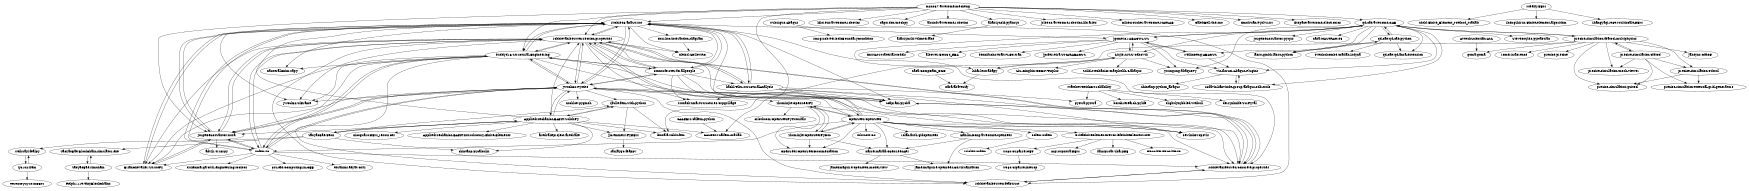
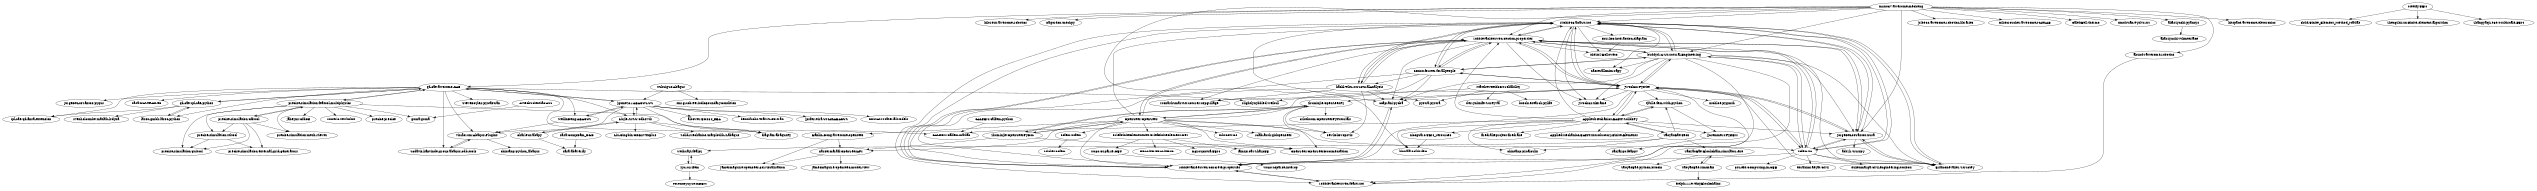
  digraph {
    "m2n037/awesome-mecheng" [l="21.04,34.197"]
    "qd-cae/awesome-CAE" [l="21.108,34.293"]
    "kiloreux/awesome-robotics" [l="29.161,41.766"]
    "nagordon/mechpy" [l="21.055,34.219"]
    "ritchie46/anaStruct" [l="21.02,34.149"]
    "robbievanleeuwen/section-properties" [l="21.024,34.138"]
    "ahundt/awesome-robotics" [l="29.169,41.743"]
    "buddyd16/Structural-Engineering" [l="21.031,34.155"]
    "akaszynski/pyansys" [l="20.989,34.221"]
    "jslee02/awesome-robotics-libraries" [l="29.134,41.746"]
    "mikecroucher/awesome-MATLAB" [l="7.73,10.326"]
    "CalebBell/thermo" [l="17.09,37.068"]
    "KmolYuan/Pyslvs-UI" [l="21.024,34.226"]
    "JorgeDeLosSantos/nusa" [l="21.049,34.147"]
    "kinnala/scikit-fem" [l="21.744,34.579"]
    "kitspace/awesome-electronics" [l="27.528,-19.336"]
    "qd-cae/qd-cae-python" [l="21.13,34.274"]
    "jgomezc1/ABAQUS-US" [l="21.122,34.333"]
    "lcharleux/abapy" [l="21.159,34.306"]
    "ucdavis-kanvinde-group/abaqus-odb-tools" [l="21.089,34.311"]
    "vis-florum/Abaqus-Plugins" [l="21.093,34.325"]
    "SteveDoyle2/pyNastran" [l="21.891,34.505"]
    "Liujie-SYSU/odb2vtk" [l="21.146,34.322"]
    "precise-simulation/featool-multiphysics" [l="21.068,34.279"]
    "lasso-gmbh/lasso-python" [l="21.112,34.271"]
    "JorgeDeLosSantos/pyqus" [l="21.132,34.299"]
    "WeilinDeng/ABAQUS" [l="21.11,34.32"]
    "nasa/NASTRAN-95" [l="21.871,34.467"]
-   "youngung/abaqusPy" [l="21.127,34.314"]
+   "youngung/abaqusPy" [l="21.127,34.314" label="diagram/abaqusPy"]
    "qd-cae/qd-ansa-extension" [l="21.138,34.286"]
    "JWock82/PyNite" [l="21.043,34.132"]
    "BrianChevalier/StructPy" [l="21.04,34.143"]
    "ccaprani/pycba" [l="21.007,34.137"]
    "robbievanleeuwen/concrete-properties" [l="21.009,34.126"]
    "xcfem/xc" [l="21.021,34.126"]
    "robbievanleeuwen/feastruct" [l="21.031,34.122"]
    "hackl/TikZ-StructuralAnalysis" [l="20.988,34.136"]
    "Kleissl/HollowRC" [l="21.005,34.164"]
    "nasseralkmim/sapy" [l="21.02,34.17"]
    "JWock82/xlFrame" [l="21.047,34.159"]
    "onurkoc/interaction-diagram" [l="20.99,34.169"]
    "connorferster/forallpeople" [l="21.005,34.15"]
    "OpenSees/OpenSees" [l="21.011,34.092"]
    "MonashSmartStructures/ospgrillage" [l="20.986,34.15"]
    "akaszynski/vtkInterface" [l="20.962,34.233"]
    "adtzlr/trusspy" [l="21.056,34.118"]
    "svenholcombe/matlab-lsdyna" [l="21.152,34.263"]
    "jpsferreira/UMAT-ABAQUS" [l="21.111,34.36"]
    "KnutAM/MaterialModels" [l="21.143,34.349"]
    "albower/EN234_FEA" [l="21.127,34.353"]
    "bennifuchs/TsaiWu-Fortran" [l="21.103,34.349"]
    "nasa/abaverify" [l="21.195,34.309"]
    "chintanp/python_abaqus" [l="21.075,34.344"]
    "Liu-Qingbin/ODB2VTKplus" [l="21.167,34.342"]
    "Solid-Mechanics/matplotlib-4-abaqus" [l="21.175,34.326"]
    "CALFEM/calfem-matlab" [l="21.088,34.213"]
    "precise-simulation/cfdtool" [l="21.048,34.276"]
    "precise-simulation/mesh-viewer" [l="21.045,34.29"]
    "precise-simulation/guitool" [l="21.043,34.267"]
    "precise-simulation/stltool" [l="21.055,34.263"]
    "jaheyns/CfdOF" [l="21.872,34.316"]
-   "romeric/florence" [l="21.057,34.304"]
+   "romeric/florence" [l="21.057,34.304" label="romeric/sewkokot"]
    "precice/precice" [l="21.827,34.468"]
    "goma/goma" [l="21.024,34.309"]
    "zhuminjie/OpenSeesPy" [l="21.031,34.089"]
    "AppliedMechanics-EAFIT/SolidsPy" [l="21.083,34.143"]
    "tjfulle/fem-with-python" [l="21.101,34.13"]
    "nschloe/pygmsh" [l="21.767,34.597"]
    "psu-efd/Computing-in-CEE" [l="20.973,34.123"]
    "ebrahimraeyat/Civil" [l="20.992,34.117"]
    "dukenmarga/civil-engineering-toolbox" [l="20.982,34.107"]
    "sewkokot/opsvis" [l="21.001,34.106"]
    "pystra/pystra" [l="20.925,34.138"]
    "Hanlin-Dong/awesome-opensees" [l="20.996,34.057"]
    "nassermarafi/OpenSeesAPI" [l="20.982,34.066"]
    "zhuminjie/OpenSeesPyDoc" [l="21.008,34.074"]
    "rclab-auth/gidopensees" [l="21.028,34.055"]
    "OpenSees/OpenSeesDocumentation" [l="21.024,34.073"]
    "oofem/oofem" [l="20.956,34.077"]
    "BriefFiniteElementNet/BriefFiniteElement.Net" [l="21.002,34.026"]
    "mhscott/G2" [l="21.037,34.075"]
    "jamesmaguire/opensees-3d-visualisation" [l="20.98,34.048"]
    "jamesmaguire/opensees-model-view" [l="20.961,34.05"]
    "YaoyaoBae/simchain" [l="21.203,34.149"]
    "YaoyaoBae/Blockchain-simulator-exe" [l="21.18,34.139"]
    "Relph1119/TinyBlockChains" [l="21.227,34.157"]
+   "YaoyaoBae/python-bitcoin" [l="21.196,34.134"]
    "cslotboom/OpenSeesPyTutorials" [l="21.056,34.074"]
    "YaoyaoBae/Feon" [l="21.139,34.125"]
    n90 [l="21.898,34.557" label="chintanp/pycalculix"]
    "jjcremmers/PyFEM" [l="21.11,34.114"]
    "firedrakeproject/firedrake" [l="21.773,34.532"]
    "nicoguaro/FEM_resources" [l="21.085,34.117"]
    "AppliedMechanics-EAFIT/Introductory-Finite-Elements" [l="21.111,34.158"]
    "precise-simulation/external-grid-generators" [l="21.067,34.265"]
    "Micket/oofem" [l="20.926,34.065"]
    "iainsproat/SharpFE" [l="21.023,34.007"]
    "wo80/CSparse.NET" [l="20.993,33.996"]
    "FEALiTE/FEALiTE2D" [l="20.982,34.014"]
    "mgroupntua/FEM" [l="21.004,34.009"]
    "wo80/csparse-interop" [l="20.989,33.98"]
    "Meelfy/FEM" [l="21.16,34.085"]
    "chtld/Finite_Element_Method_Matlab" [l="21.17,34.063"]
    "zhengzhirun/Finite-element-algorithm" [l="21.152,34.066"]
    "zhangyaqi1989/Multiscale-FEM" [l="21.184,34.074"]
    "weihuayi/fealpy" [l="21.191,34.108"]
    "lyc102/ifem" [l="21.219,34.099"]
    "sanjayg0/feappv" [l="21.961,34.474"]
    "Terenceyuyue/mFEM" [l="21.241,34.093"]
    "wuhuiguo/Abaqus" [l="21.136,34.374"]
    "smrg-uob/PeriodicBoundaryCondition" [l="21.144,34.396"]
    "CALFEM/calfem-python" [l="21.118,34.216"]
    "nasa/CompDam_DGD" [l="21.225,34.313"]
    "MatthewReid854/reliability" [l="20.873,34.138"]
    "slightlynybbled/weibull" [l="20.858,34.119"]
    "derrynknife/SurPyval" [l="20.845,34.134"]
    "boschresearch/pylife" [l="20.847,34.154"]
    "AvtechScientific/ASL" [l="20.996,34.331"]
    "m2n037/awesome-mecheng" -> "qd-cae/awesome-CAE"
    "m2n037/awesome-mecheng" -> "kiloreux/awesome-robotics" [e=1]
    "m2n037/awesome-mecheng" -> "nagordon/mechpy"
    "m2n037/awesome-mecheng" -> "ritchie46/anaStruct"
    "m2n037/awesome-mecheng" -> "robbievanleeuwen/section-properties"
    "m2n037/awesome-mecheng" -> "ahundt/awesome-robotics" [e=1]
    "m2n037/awesome-mecheng" -> "buddyd16/Structural-Engineering"
    "m2n037/awesome-mecheng" -> "akaszynski/pyansys"
    "m2n037/awesome-mecheng" -> "jslee02/awesome-robotics-libraries" [e=1]
    "m2n037/awesome-mecheng" -> "mikecroucher/awesome-MATLAB" [e=1]
    "m2n037/awesome-mecheng" -> "CalebBell/thermo" [e=1]
    "m2n037/awesome-mecheng" -> "KmolYuan/Pyslvs-UI"
    "m2n037/awesome-mecheng" -> "JorgeDeLosSantos/nusa"
    "m2n037/awesome-mecheng" -> "kinnala/scikit-fem" [e=1]
    "m2n037/awesome-mecheng" -> "kitspace/awesome-electronics" [e=1]
    "qd-cae/awesome-CAE" -> "qd-cae/qd-cae-python"
    "qd-cae/awesome-CAE" -> "jgomezc1/ABAQUS-US"
-   "qd-cae/awesome-CAE" -> "lcharleux/abapy"
+   "qd-cae/awesome-CAE" -> "slightlynybbled/weibull"
    "qd-cae/awesome-CAE" -> "ucdavis-kanvinde-group/abaqus-odb-tools"
    "qd-cae/awesome-CAE" -> "vis-florum/Abaqus-Plugins"
    "qd-cae/awesome-CAE" -> "SteveDoyle2/pyNastran" [e=1]
    "qd-cae/awesome-CAE" -> "Liujie-SYSU/odb2vtk"
    "qd-cae/awesome-CAE" -> "precise-simulation/featool-multiphysics"
    "qd-cae/awesome-CAE" -> "lasso-gmbh/lasso-python"
    "qd-cae/awesome-CAE" -> "JorgeDeLosSantos/pyqus"
    "qd-cae/awesome-CAE" -> "WeilinDeng/ABAQUS"
    "qd-cae/awesome-CAE" -> "nasa/NASTRAN-95" [e=1]
    "qd-cae/awesome-CAE" -> "youngung/abaqusPy"
    "qd-cae/awesome-CAE" -> "qd-cae/qd-ansa-extension"
    "ritchie46/anaStruct" -> "robbievanleeuwen/section-properties"
    "ritchie46/anaStruct" -> "buddyd16/Structural-Engineering"
    "ritchie46/anaStruct" -> "JorgeDeLosSantos/nusa"
    "ritchie46/anaStruct" -> "JWock82/PyNite"
    "ritchie46/anaStruct" -> "BrianChevalier/StructPy"
    "ritchie46/anaStruct" -> "ccaprani/pycba"
    "ritchie46/anaStruct" -> "robbievanleeuwen/concrete-properties"
    "ritchie46/anaStruct" -> "xcfem/xc"
    "ritchie46/anaStruct" -> "robbievanleeuwen/feastruct"
    "ritchie46/anaStruct" -> "hackl/TikZ-StructuralAnalysis"
    "ritchie46/anaStruct" -> "Kleissl/HollowRC"
    "ritchie46/anaStruct" -> "nasseralkmim/sapy"
    "ritchie46/anaStruct" -> "JWock82/xlFrame"
    "ritchie46/anaStruct" -> "onurkoc/interaction-diagram"
    "ritchie46/anaStruct" -> "connorferster/forallpeople"
    "robbievanleeuwen/section-properties" -> "ritchie46/anaStruct"
    "robbievanleeuwen/section-properties" -> "buddyd16/Structural-Engineering"
    "robbievanleeuwen/section-properties" -> "JorgeDeLosSantos/nusa"
    "robbievanleeuwen/section-properties" -> "JWock82/PyNite"
    "robbievanleeuwen/section-properties" -> "BrianChevalier/StructPy"
    "robbievanleeuwen/section-properties" -> "ccaprani/pycba"
    "robbievanleeuwen/section-properties" -> "robbievanleeuwen/concrete-properties"
    "robbievanleeuwen/section-properties" -> "xcfem/xc"
-   "robbievanleeuwen/section-properties" -> "robbievanleeuwen/feastruct"
+   "ahundt/awesome-robotics" -> "robbievanleeuwen/feastruct"
    "robbievanleeuwen/section-properties" -> "hackl/TikZ-StructuralAnalysis"
    "robbievanleeuwen/section-properties" -> "Kleissl/HollowRC"
    "robbievanleeuwen/section-properties" -> "JWock82/xlFrame"
    "robbievanleeuwen/section-properties" -> "connorferster/forallpeople"
    "robbievanleeuwen/section-properties" -> "OpenSees/OpenSees"
    "robbievanleeuwen/section-properties" -> "MonashSmartStructures/ospgrillage"
    "buddyd16/Structural-Engineering" -> "ritchie46/anaStruct"
    "buddyd16/Structural-Engineering" -> "robbievanleeuwen/section-properties"
    "buddyd16/Structural-Engineering" -> "JorgeDeLosSantos/nusa"
    "buddyd16/Structural-Engineering" -> "JWock82/PyNite"
    "buddyd16/Structural-Engineering" -> "BrianChevalier/StructPy"
    "buddyd16/Structural-Engineering" -> "ccaprani/pycba"
    "buddyd16/Structural-Engineering" -> "robbievanleeuwen/concrete-properties"
    "buddyd16/Structural-Engineering" -> "xcfem/xc"
    "buddyd16/Structural-Engineering" -> "robbievanleeuwen/feastruct"
    "buddyd16/Structural-Engineering" -> "nasseralkmim/sapy"
    "buddyd16/Structural-Engineering" -> "JWock82/xlFrame"
    "buddyd16/Structural-Engineering" -> "connorferster/forallpeople"
    "akaszynski/pyansys" -> "akaszynski/vtkInterface"
    "JorgeDeLosSantos/nusa" -> "ritchie46/anaStruct"
    "JorgeDeLosSantos/nusa" -> "robbievanleeuwen/section-properties"
    "JorgeDeLosSantos/nusa" -> "JWock82/PyNite"
    "JorgeDeLosSantos/nusa" -> "BrianChevalier/StructPy"
    "JorgeDeLosSantos/nusa" -> "xcfem/xc"
    "JorgeDeLosSantos/nusa" -> "adtzlr/trusspy"
    "qd-cae/qd-cae-python" -> "qd-cae/awesome-CAE"
    "qd-cae/qd-cae-python" -> "lasso-gmbh/lasso-python"
    "qd-cae/qd-cae-python" -> "qd-cae/qd-ansa-extension"
    "qd-cae/qd-cae-python" -> "svenholcombe/matlab-lsdyna"
    "jgomezc1/ABAQUS-US" -> "qd-cae/awesome-CAE"
    "jgomezc1/ABAQUS-US" -> "vis-florum/Abaqus-Plugins"
    "jgomezc1/ABAQUS-US" -> "Liujie-SYSU/odb2vtk"
    "jgomezc1/ABAQUS-US" -> "WeilinDeng/ABAQUS"
    "jgomezc1/ABAQUS-US" -> "youngung/abaqusPy"
    "jgomezc1/ABAQUS-US" -> "jpsferreira/UMAT-ABAQUS"
    "jgomezc1/ABAQUS-US" -> "KnutAM/MaterialModels"
    "jgomezc1/ABAQUS-US" -> "albower/EN234_FEA"
    "jgomezc1/ABAQUS-US" -> "bennifuchs/TsaiWu-Fortran"
    "lcharleux/abapy" -> "Liujie-SYSU/odb2vtk"
    "lcharleux/abapy" -> "nasa/abaverify"
    "ucdavis-kanvinde-group/abaqus-odb-tools" -> "vis-florum/Abaqus-Plugins"
    "vis-florum/Abaqus-Plugins" -> "ucdavis-kanvinde-group/abaqus-odb-tools"
    "vis-florum/Abaqus-Plugins" -> "chintanp/python_abaqus"
    "Liujie-SYSU/odb2vtk" -> "jgomezc1/ABAQUS-US"
    "Liujie-SYSU/odb2vtk" -> "lcharleux/abapy"
    "Liujie-SYSU/odb2vtk" -> "youngung/abaqusPy"
    "Liujie-SYSU/odb2vtk" -> "Liu-Qingbin/ODB2VTKplus"
    "Liujie-SYSU/odb2vtk" -> "Solid-Mechanics/matplotlib-4-abaqus"
    "precise-simulation/featool-multiphysics" -> "qd-cae/awesome-CAE"
    "precise-simulation/featool-multiphysics" -> "CALFEM/calfem-matlab"
    "precise-simulation/featool-multiphysics" -> "precise-simulation/cfdtool"
    "precise-simulation/featool-multiphysics" -> "precise-simulation/mesh-viewer"
    "precise-simulation/featool-multiphysics" -> "precise-simulation/guitool"
    "precise-simulation/featool-multiphysics" -> "precise-simulation/stltool"
    "precise-simulation/featool-multiphysics" -> "jaheyns/CfdOF" [e=1]
    "precise-simulation/featool-multiphysics" -> "romeric/florence"
    "precise-simulation/featool-multiphysics" -> "precice/precice" [e=1]
    "precise-simulation/featool-multiphysics" -> "goma/goma"
    "lasso-gmbh/lasso-python" -> "qd-cae/qd-cae-python"
    "WeilinDeng/ABAQUS" -> "jgomezc1/ABAQUS-US"
    "WeilinDeng/ABAQUS" -> "vis-florum/Abaqus-Plugins"
    "JWock82/PyNite" -> "ritchie46/anaStruct"
    "JWock82/PyNite" -> "robbievanleeuwen/section-properties"
    "JWock82/PyNite" -> "buddyd16/Structural-Engineering"
    "JWock82/PyNite" -> "JorgeDeLosSantos/nusa"
    "JWock82/PyNite" -> "BrianChevalier/StructPy"
    "JWock82/PyNite" -> "ccaprani/pycba"
    "JWock82/PyNite" -> "robbievanleeuwen/concrete-properties"
    "JWock82/PyNite" -> "xcfem/xc"
    "JWock82/PyNite" -> "robbievanleeuwen/feastruct"
    "JWock82/PyNite" -> "JWock82/xlFrame"
    "JWock82/PyNite" -> "connorferster/forallpeople"
    "JWock82/PyNite" -> "zhuminjie/OpenSeesPy"
    "JWock82/PyNite" -> "AppliedMechanics-EAFIT/SolidsPy"
    "JWock82/PyNite" -> "tjfulle/fem-with-python"
    "JWock82/PyNite" -> "nschloe/pygmsh" [e=1]
    "BrianChevalier/StructPy" -> "ritchie46/anaStruct"
    "BrianChevalier/StructPy" -> "JorgeDeLosSantos/nusa"
    "ccaprani/pycba" -> "robbievanleeuwen/concrete-properties"
    "robbievanleeuwen/concrete-properties" -> "robbievanleeuwen/section-properties"
    "robbievanleeuwen/concrete-properties" -> "ccaprani/pycba"
    "robbievanleeuwen/concrete-properties" -> "robbievanleeuwen/feastruct"
    "xcfem/xc" -> "ritchie46/anaStruct"
    "xcfem/xc" -> "robbievanleeuwen/section-properties"
    "xcfem/xc" -> "buddyd16/Structural-Engineering"
    "xcfem/xc" -> "JorgeDeLosSantos/nusa"
    "xcfem/xc" -> "JWock82/PyNite"
    "xcfem/xc" -> "BrianChevalier/StructPy"
    "xcfem/xc" -> "robbievanleeuwen/concrete-properties"
    "xcfem/xc" -> "psu-efd/Computing-in-CEE"
    "xcfem/xc" -> "ebrahimraeyat/Civil"
    "xcfem/xc" -> "dukenmarga/civil-engineering-toolbox"
    "robbievanleeuwen/feastruct" -> "robbievanleeuwen/concrete-properties"
    "hackl/TikZ-StructuralAnalysis" -> "ritchie46/anaStruct"
    "hackl/TikZ-StructuralAnalysis" -> "robbievanleeuwen/section-properties"
    "hackl/TikZ-StructuralAnalysis" -> "ccaprani/pycba"
    "hackl/TikZ-StructuralAnalysis" -> "robbievanleeuwen/concrete-properties"
    "hackl/TikZ-StructuralAnalysis" -> "MonashSmartStructures/ospgrillage"
    "hackl/TikZ-StructuralAnalysis" -> "sewkokot/opsvis"
    "hackl/TikZ-StructuralAnalysis" -> "pystra/pystra"
    "onurkoc/interaction-diagram" -> "Kleissl/HollowRC"
    "connorferster/forallpeople" -> "ritchie46/anaStruct"
    "connorferster/forallpeople" -> "robbievanleeuwen/section-properties"
    "connorferster/forallpeople" -> "buddyd16/Structural-Engineering"
    "connorferster/forallpeople" -> "JWock82/PyNite"
    "connorferster/forallpeople" -> "ccaprani/pycba"
    "connorferster/forallpeople" -> "robbievanleeuwen/concrete-properties"
    "connorferster/forallpeople" -> "hackl/TikZ-StructuralAnalysis"
    "connorferster/forallpeople" -> "MonashSmartStructures/ospgrillage"
    "OpenSees/OpenSees" -> "ritchie46/anaStruct"
    "OpenSees/OpenSees" -> "robbievanleeuwen/section-properties"
    "OpenSees/OpenSees" -> "JWock82/PyNite"
    "OpenSees/OpenSees" -> "robbievanleeuwen/concrete-properties"
    "OpenSees/OpenSees" -> "xcfem/xc"
    "OpenSees/OpenSees" -> "zhuminjie/OpenSeesPy"
    "OpenSees/OpenSees" -> "sewkokot/opsvis"
    "OpenSees/OpenSees" -> "Hanlin-Dong/awesome-opensees"
    "OpenSees/OpenSees" -> "nassermarafi/OpenSeesAPI"
    "OpenSees/OpenSees" -> "zhuminjie/OpenSeesPyDoc"
    "OpenSees/OpenSees" -> "rclab-auth/gidopensees"
    "OpenSees/OpenSees" -> "OpenSees/OpenSeesDocumentation"
    "OpenSees/OpenSees" -> "oofem/oofem"
    "OpenSees/OpenSees" -> "BriefFiniteElementNet/BriefFiniteElement.Net"
    "OpenSees/OpenSees" -> "mhscott/G2"
    "precise-simulation/cfdtool" -> "precise-simulation/featool-multiphysics"
    "precise-simulation/cfdtool" -> "precise-simulation/mesh-viewer"
    "precise-simulation/cfdtool" -> "precise-simulation/guitool"
    "precise-simulation/cfdtool" -> "precise-simulation/stltool"
    "precise-simulation/cfdtool" -> "precise-simulation/external-grid-generators"
    "precise-simulation/stltool" -> "precise-simulation/guitool"
    "precise-simulation/stltool" -> "precise-simulation/external-grid-generators"
    "zhuminjie/OpenSeesPy" -> "OpenSees/OpenSees"
    "zhuminjie/OpenSeesPy" -> "sewkokot/opsvis"
    "zhuminjie/OpenSeesPy" -> "zhuminjie/OpenSeesPyDoc"
    "zhuminjie/OpenSeesPy" -> "OpenSees/OpenSeesDocumentation"
    "zhuminjie/OpenSeesPy" -> "cslotboom/OpenSeesPyTutorials"
    "AppliedMechanics-EAFIT/SolidsPy" -> "ritchie46/anaStruct"
    "AppliedMechanics-EAFIT/SolidsPy" -> "robbievanleeuwen/section-properties"
    "AppliedMechanics-EAFIT/SolidsPy" -> "JorgeDeLosSantos/nusa"
    "AppliedMechanics-EAFIT/SolidsPy" -> "kinnala/scikit-fem" [e=1]
    "AppliedMechanics-EAFIT/SolidsPy" -> "JWock82/PyNite"
    "AppliedMechanics-EAFIT/SolidsPy" -> "CALFEM/calfem-matlab"
    "AppliedMechanics-EAFIT/SolidsPy" -> "tjfulle/fem-with-python"
    "AppliedMechanics-EAFIT/SolidsPy" -> "YaoyaoBae/Feon"
    "AppliedMechanics-EAFIT/SolidsPy" -> n90 [e=1]
    "AppliedMechanics-EAFIT/SolidsPy" -> "jjcremmers/PyFEM"
    "AppliedMechanics-EAFIT/SolidsPy" -> "firedrakeproject/firedrake" [e=1]
    "AppliedMechanics-EAFIT/SolidsPy" -> "nicoguaro/FEM_resources"
    "AppliedMechanics-EAFIT/SolidsPy" -> "AppliedMechanics-EAFIT/Introductory-Finite-Elements"
-   "tjfulle/fem-with-python" -> "kinnala/scikit-fem" [e=1]
+   "nicoguaro/FEM_resources" -> "kinnala/scikit-fem" [e=1]
    "tjfulle/fem-with-python" -> "AppliedMechanics-EAFIT/SolidsPy"
    "tjfulle/fem-with-python" -> "jjcremmers/PyFEM"
    "Hanlin-Dong/awesome-opensees" -> "nassermarafi/OpenSeesAPI"
    "Hanlin-Dong/awesome-opensees" -> "jamesmaguire/opensees-3d-visualisation"
    "nassermarafi/OpenSeesAPI" -> "jamesmaguire/opensees-3d-visualisation"
    "nassermarafi/OpenSeesAPI" -> "jamesmaguire/opensees-model-view"
    "zhuminjie/OpenSeesPyDoc" -> "OpenSees/OpenSees"
    "zhuminjie/OpenSeesPyDoc" -> "zhuminjie/OpenSeesPy"
    "zhuminjie/OpenSeesPyDoc" -> "nassermarafi/OpenSeesAPI"
    "zhuminjie/OpenSeesPyDoc" -> "OpenSees/OpenSeesDocumentation"
    "oofem/oofem" -> "Micket/oofem"
    "BriefFiniteElementNet/BriefFiniteElement.Net" -> "iainsproat/SharpFE"
    "BriefFiniteElementNet/BriefFiniteElement.Net" -> "wo80/CSparse.NET"
    "BriefFiniteElementNet/BriefFiniteElement.Net" -> "FEALiTE/FEALiTE2D"
    "BriefFiniteElementNet/BriefFiniteElement.Net" -> "mgroupntua/FEM"
    "YaoyaoBae/simchain" -> "YaoyaoBae/Blockchain-simulator-exe"
    "YaoyaoBae/simchain" -> "Relph1119/TinyBlockChains"
    "YaoyaoBae/Blockchain-simulator-exe" -> "YaoyaoBae/simchain"
+   "YaoyaoBae/Blockchain-simulator-exe" -> "YaoyaoBae/python-bitcoin"
    "YaoyaoBae/Feon" -> "AppliedMechanics-EAFIT/SolidsPy"
    "YaoyaoBae/Feon" -> "tjfulle/fem-with-python"
    "YaoyaoBae/Feon" -> "YaoyaoBae/Blockchain-simulator-exe"
    "YaoyaoBae/Feon" -> n90 [e=1]
    "YaoyaoBae/Feon" -> "weihuayi/fealpy"
    "jjcremmers/PyFEM" -> "sanjayg0/feappv" [e=1]
    "wo80/CSparse.NET" -> "wo80/csparse-interop"
    "Meelfy/FEM" -> "chtld/Finite_Element_Method_Matlab"
    "Meelfy/FEM" -> "zhengzhirun/Finite-element-algorithm"
    "Meelfy/FEM" -> "zhangyaqi1989/Multiscale-FEM"
    "weihuayi/fealpy" -> "lyc102/ifem"
    "lyc102/ifem" -> "weihuayi/fealpy"
    "lyc102/ifem" -> "Terenceyuyue/mFEM"
    "wuhuiguo/Abaqus" -> "jgomezc1/ABAQUS-US"
    "wuhuiguo/Abaqus" -> "smrg-uob/PeriodicBoundaryCondition"
    "CALFEM/calfem-python" -> "CALFEM/calfem-matlab"
    "nasa/CompDam_DGD" -> "nasa/abaverify"
    "MatthewReid854/reliability" -> "pystra/pystra"
    "MatthewReid854/reliability" -> "slightlynybbled/weibull"
    "MatthewReid854/reliability" -> "derrynknife/SurPyval"
    "MatthewReid854/reliability" -> "boschresearch/pylife"
    "AvtechScientific/ASL" -> "goma/goma"
  }
